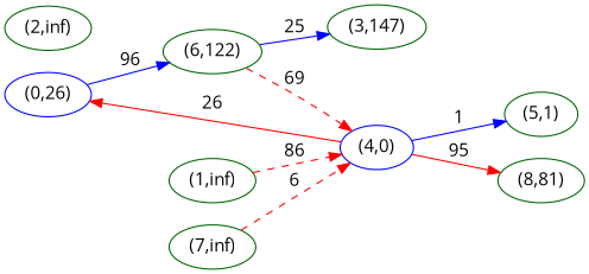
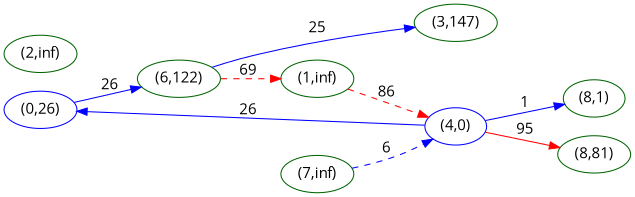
  digraph {
    fontname="Open Sans"
    rankdir=LR
    ranksep=equally
    node [color=darkgreen fontname="Open Sans"]
    edge [color=blue fontname="Open Sans"]
    "(0,26)" [color=blue]
    "(6,122)"
    "(4,0)" [color=blue]
    "(3,147)"
-   "(5,1)"
+   "(5,1)" [label="(8,1)"]
    "(8,81)"
    "(1,inf)"
    "(2,inf)"
    "(7,inf)"
    subgraph sub_1 {
      rank=same
      "(0,26)"
    }
    subgraph sub_2 {
      rank=same
      "(6,122)"
    }
    subgraph sub_3 {
      rank=same
      "(4,0)"
      "(3,147)"
    }
    subgraph sub_4 {
      rank=same
      "(5,1)"
      "(8,81)"
    }
    subgraph sub_5 {
      rank=same
    }
    subgraph sub_6 {
      rank=same
      "(1,inf)"
    }
    subgraph sub_7 {
      rank=same
    }
    subgraph sub_8 {
      rank=same
      "(2,inf)"
    }
    subgraph sub_9 {
      rank=same
      "(7,inf)"
    }
    subgraph sub_10 {
      rank=same
    }
-   "(0,26)" -> "(6,122)" [label=96]
-   "(6,122)" -> "(4,0)" [color=red label=69 style=dashed]
+   "(0,26)" -> "(6,122)" [label=26]
+   "(6,122)" -> "(1,inf)" [color=red label=69 style=dashed]
    "(6,122)" -> "(3,147)" [label=25]
-   "(4,0)" -> "(0,26)" [color=red label=26]
+   "(4,0)" -> "(0,26)" [label=26]
    "(4,0)" -> "(5,1)" [label=1]
    "(4,0)" -> "(8,81)" [color=red label=95 style=solid]
    "(1,inf)" -> "(4,0)" [color=red label=86 style=dashed]
-   "(7,inf)" -> "(4,0)" [color=red label=6 style=dashed]
+   "(7,inf)" -> "(4,0)" [label=6 style=dashed]
  }
